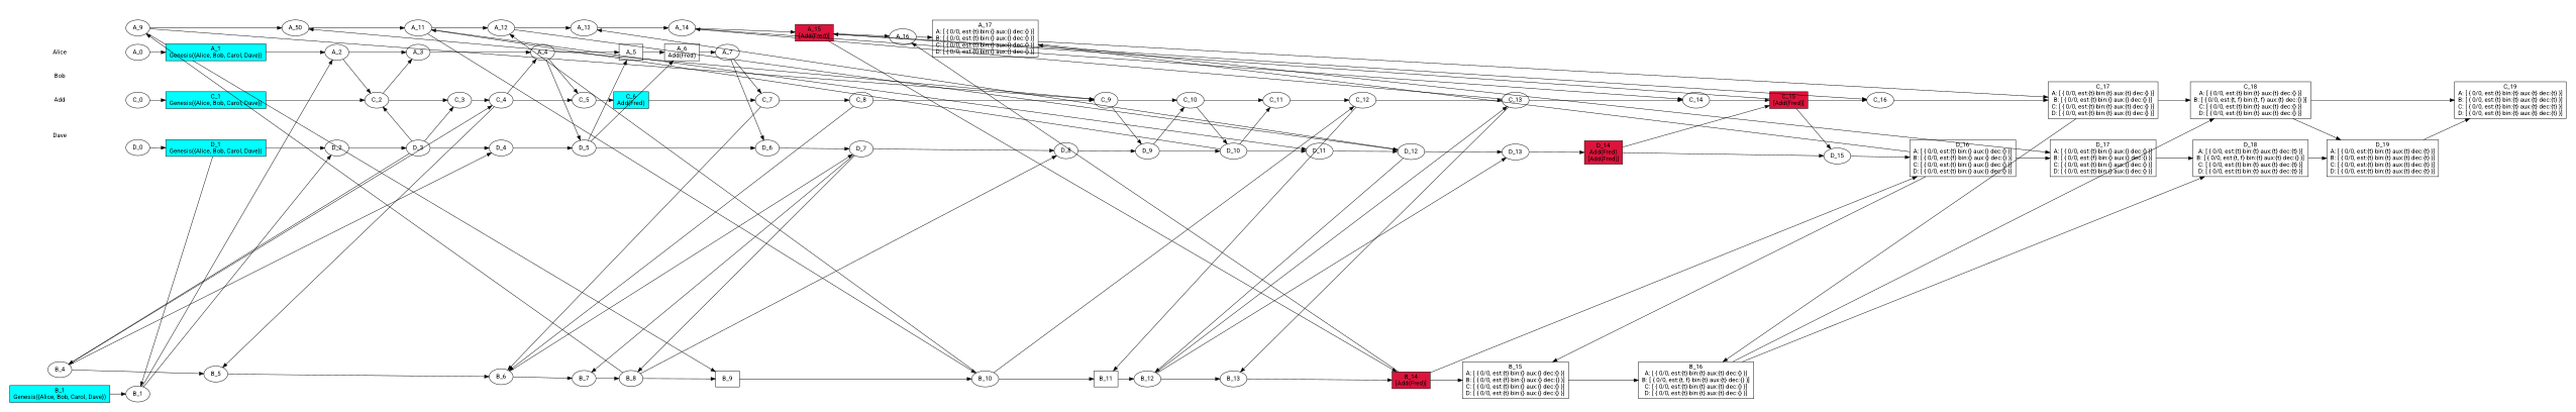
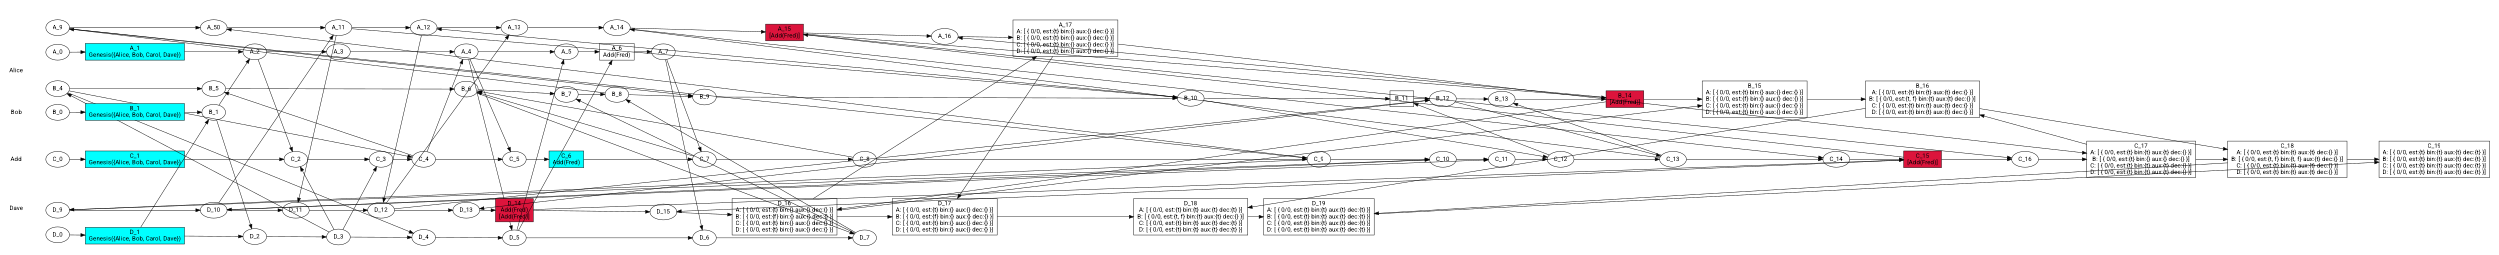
  digraph {
    fontname=Roboto
    rankdir=LR
    splines=false
    style=invis
    node [fontname=Roboto fillcolor=white]
    edge [fontname=Roboto]
    n1 [color=white label=Add style=filled fillcolor=""]
    Dave [color=white style=filled fillcolor=""]
    Alice [color=white style=filled fillcolor=""]
    Bob [color=white style=filled fillcolor=""]
    n5 [label=C_0]
    n6 [fillcolor=cyan label="C_1\nGenesis({Alice, Bob, Carol, Dave})" shape=rectangle style=filled]
    n7 [label=C_2]
    n8 [label=C_3]
    n9 [label=C_4]
    n10 [label=C_5]
    n11 [fillcolor=cyan label="C_6\nAdd(Fred)" shape=rectangle style=filled]
    n12 [label=C_7]
    n13 [label=C_8]
    n14 [label=C_9]
    n15 [label=C_10]
    n16 [label=C_11]
    n17 [label=C_12]
    n18 [label=C_13]
    n19 [label=C_14]
    n20 [fillcolor=crimson label="C_15\n[Add(Fred)]" shape=rectangle style=filled]
    n21 [label=C_16]
    n22 [label="C_17\nA: [ { 0/0, est:{t} bin:{t} aux:{t} dec:{} }]\nB: [ { 0/0, est:{t} bin:{} aux:{} dec:{} }]\nC: [ { 0/0, est:{t} bin:{t} aux:{t} dec:{} }]\nD: [ { 0/0, est:{t} bin:{t} aux:{t} dec:{} }]" shape=rectangle]
    n23 [label="C_18\nA: [ { 0/0, est:{t} bin:{t} aux:{t} dec:{} }]\nB: [ { 0/0, est:{t, f} bin:{t, f} aux:{t} dec:{} }]\nC: [ { 0/0, est:{t} bin:{t} aux:{t} dec:{} }]\nD: [ { 0/0, est:{t} bin:{t} aux:{t} dec:{} }]" shape=rectangle]
    n24 [label="C_19\nA: [ { 0/0, est:{t} bin:{t} aux:{t} dec:{t} }]\nB: [ { 0/0, est:{t} bin:{t} aux:{t} dec:{t} }]\nC: [ { 0/0, est:{t} bin:{t} aux:{t} dec:{t} }]\nD: [ { 0/0, est:{t} bin:{t} aux:{t} dec:{t} }]" shape=rectangle]
    n25 [label=A_2]
    n26 [label=A_3]
    n27 [label=A_4]
-   n28 [label=A_5 shape=box]
+   n28 [label=A_5]
    n29 [label=A_7]
    n30 [label=A_9]
    n31 [label=A_50]
    n32 [label=A_14]
    n33 [fillcolor=crimson label="A_15\n[Add(Fred)]" shape=rectangle style=filled]
    n34 [label=A_16]
    n35 [label="A_17\nA: [ { 0/0, est:{t} bin:{} aux:{} dec:{} }]\nB: [ { 0/0, est:{t} bin:{} aux:{} dec:{} }]\nC: [ { 0/0, est:{t} bin:{} aux:{} dec:{} }]\nD: [ { 0/0, est:{t} bin:{} aux:{} dec:{} }]" shape=rectangle]
    n36 [label=A_11]
    n37 [label=A_12]
    n38 [label=A_13]
    n39 [label=A_0]
    n40 [fillcolor=cyan label="A_1\nGenesis({Alice, Bob, Carol, Dave})" shape=rectangle style=filled]
    n41 [label="A_6\nAdd(Fred)" shape=rectangle style=filled]
    n42 [label=D_3]
    n43 [label=D_4]
    n44 [label=D_9]
    n45 [label=D_10]
    n46 [label=D_11]
    n47 [fillcolor=crimson label="D_14\nAdd(Fred)\n[Add(Fred)]" shape=rectangle style=filled]
    n48 [label=D_15]
    n49 [label="D_19\nA: [ { 0/0, est:{t} bin:{t} aux:{t} dec:{t} }]\nB: [ { 0/0, est:{t} bin:{t} aux:{t} dec:{t} }]\nC: [ { 0/0, est:{t} bin:{t} aux:{t} dec:{t} }]\nD: [ { 0/0, est:{t} bin:{t} aux:{t} dec:{t} }]" shape=rectangle]
    n50 [label=D_0]
    n51 [fillcolor=cyan label="D_1\nGenesis({Alice, Bob, Carol, Dave})" shape=rectangle style=filled]
    n52 [label=D_2]
    n53 [label=D_5]
    n54 [label=D_6]
    n55 [label=D_7]
-   n56 [label=D_8]
    n57 [label=D_12]
    n58 [label=D_13]
    n59 [label="D_16\nA: [ { 0/0, est:{t} bin:{} aux:{} dec:{} }]\nB: [ { 0/0, est:{f} bin:{} aux:{} dec:{} }]\nC: [ { 0/0, est:{t} bin:{} aux:{} dec:{} }]\nD: [ { 0/0, est:{t} bin:{} aux:{} dec:{} }]" shape=rectangle]
    n60 [label="D_17\nA: [ { 0/0, est:{t} bin:{} aux:{} dec:{} }]\nB: [ { 0/0, est:{f} bin:{} aux:{} dec:{} }]\nC: [ { 0/0, est:{t} bin:{} aux:{} dec:{} }]\nD: [ { 0/0, est:{t} bin:{} aux:{} dec:{} }]" shape=rectangle]
    n61 [label="D_18\nA: [ { 0/0, est:{t} bin:{t} aux:{t} dec:{t} }]\nB: [ { 0/0, est:{t, f} bin:{t} aux:{t} dec:{} }]\nC: [ { 0/0, est:{t} bin:{t} aux:{t} dec:{t} }]\nD: [ { 0/0, est:{t} bin:{t} aux:{t} dec:{t} }]" shape=rectangle]
    n62 [label=B_4]
    n63 [label=B_5]
    n64 [label=B_6]
    n65 [label=B_7]
    n66 [label=B_10]
    n67 [label=B_11 shape=box]
    n68 [label=B_12]
    n69 [label=B_13]
    n70 [label="B_16\nA: [ { 0/0, est:{t} bin:{t} aux:{t} dec:{} }]\nB: [ { 0/0, est:{t, f} bin:{t} aux:{t} dec:{} }]\nC: [ { 0/0, est:{t} bin:{t} aux:{t} dec:{} }]\nD: [ { 0/0, est:{t} bin:{t} aux:{t} dec:{} }]" shape=rectangle]
    n71 [label=B_1]
    n72 [label=B_8]
-   n73 [label=B_9 shape=box]
+   n73 [label=B_9]
    n74 [fillcolor=crimson label="B_14\n[Add(Fred)]" shape=rectangle style=filled]
    n75 [label="B_15\nA: [ { 0/0, est:{t} bin:{} aux:{} dec:{} }]\nB: [ { 0/0, est:{f} bin:{} aux:{} dec:{} }]\nC: [ { 0/0, est:{t} bin:{} aux:{} dec:{} }]\nD: [ { 0/0, est:{t} bin:{} aux:{} dec:{} }]" shape=rectangle]
+   n76 [label=B_0]
    n77 [fillcolor=cyan label="B_1\nGenesis({Alice, Bob, Carol, Dave})" shape=rectangle style=filled]
    subgraph sub_1 {
      rank=same
      n1
      Dave
      Alice
      Bob
    }
    subgraph cluster_2 {
      label=Carol
      n5
      n6
      n7
      n8
      n9
      n10
      n11
      n12
      n13
      n14
      n15
      n16
      n17
      n18
      n19
      n20
      n21
      n22
      n23
      n24
    }
    subgraph cluster_3 {
      label=Alice
      n25
      n26
      n27
      n28
      n29
      n30
      n31
      n32
      n33
      n34
      n35
      n36
      n37
      n38
      n39
      n40
      n41
    }
    subgraph cluster_4 {
      label=Dave
      n42
      n43
      n44
      n45
      n46
      n47
      n48
      n49
      n50
      n51
      n52
      n53
      n54
      n55
-     n56
      n57
      n58
      n59
      n60
      n61
    }
    subgraph cluster_5 {
      label=Bob
      n62
      n63
      n64
      n65
      n66
      n67
      n68
      n69
      n70
      n71
      n72
      n73
      n74
      n75
+     n76
      n77
    }
    n1 -> Dave [style=invis]
    n1 -> n5 [style=invis]
    Dave -> n50 [style=invis]
    Alice -> Bob [style=invis]
    Alice -> n39 [style=invis]
    Bob -> n1 [style=invis]
+   Bob -> n76 [style=invis]
    n5 -> n6 [minlen=1]
    n6 -> n7 [minlen=3]
    n7 -> n8 [minlen=2]
-   n7 -> n26 [constraint=false]
    n8 -> n9 [minlen=1]
    n9 -> n10 [minlen=2]
    n9 -> n27 [constraint=false]
    n9 -> n63 [constraint=false]
    n10 -> n11 [minlen=1]
    n11 -> n12 [minlen=3]
    n12 -> n13 [minlen=2]
    n12 -> n64 [constraint=false]
    n13 -> n14 [minlen=4]
    n13 -> n64 [constraint=false]
    n14 -> n15 [minlen=2]
    n14 -> n31 [constraint=false]
    n14 -> n44 [constraint=false]
    n15 -> n16 [minlen=2]
    n15 -> n45 [constraint=false]
    n16 -> n17 [minlen=2]
    n17 -> n18 [minlen=3]
    n17 -> n67 [constraint=false]
    n18 -> n19 [minlen=2]
    n18 -> n32 [constraint=false]
    n18 -> n69 [constraint=false]
    n19 -> n20 [minlen=1]
    n20 -> n21 [minlen=2]
    n20 -> n33 [constraint=false]
    n20 -> n48 [constraint=false]
    n21 -> n22 [minlen=3]
    n22 -> n23 [minlen=2]
    n22 -> n70 [constraint=false]
    n23 -> n24 [minlen=2]
    n23 -> n49 [constraint=false]
    n25 -> n7 [constraint=false]
    n25 -> n26 [minlen=2]
    n26 -> n27 [minlen=3]
    n27 -> n10 [constraint=false]
    n27 -> n28 [minlen=2]
    n27 -> n53 [constraint=false]
    n28 -> n41 [minlen=1]
    n29 -> n12 [constraint=false]
    n29 -> n54 [constraint=false]
    n30 -> n14 [constraint=false]
    n30 -> n31 [minlen=2]
    n30 -> n73 [constraint=false]
    n31 -> n36 [minlen=3]
    n32 -> n19 [constraint=false]
    n32 -> n33 [minlen=3]
    n33 -> n21 [constraint=false]
    n33 -> n34 [minlen=2]
    n33 -> n74 [constraint=false]
    n34 -> n35 [minlen=1]
    n35 -> n22 [constraint=false]
    n35 -> n60 [constraint=false]
    n36 -> n37 [minlen=2]
    n36 -> n46 [constraint=false]
    n36 -> n66 [constraint=false]
    n37 -> n38 [minlen=2]
    n37 -> n57 [constraint=false]
    n38 -> n32 [minlen=2]
    n39 -> n40 [minlen=1]
    n40 -> n25 [minlen=2]
    n41 -> n29 [minlen=1]
    n42 -> n7 [constraint=false]
    n42 -> n8 [constraint=false]
    n42 -> n43 [minlen=2]
    n42 -> n62 [constraint=false]
    n43 -> n53 [minlen=2]
    n44 -> n15 [constraint=false]
    n44 -> n45 [minlen=2]
    n45 -> n16 [constraint=false]
    n45 -> n36 [constraint=false]
    n45 -> n46 [minlen=2]
    n46 -> n57 [minlen=2]
    n47 -> n20 [constraint=false]
    n47 -> n48 [minlen=3]
    n48 -> n59 [minlen=2]
    n49 -> n24 [constraint=false]
    n50 -> n51 [minlen=1]
    n51 -> n52 [minlen=2]
    n51 -> n71 [constraint=false]
    n52 -> n42 [minlen=2]
    n53 -> n28 [constraint=false]
    n53 -> n41 [constraint=false]
    n53 -> n54 [minlen=4]
    n54 -> n55 [minlen=2]
-   n55 -> n56 [minlen=3]
    n55 -> n65 [constraint=false]
    n55 -> n72 [constraint=false]
-   n56 -> n44 [minlen=2]
    n57 -> n38 [constraint=false]
    n57 -> n58 [minlen=2]
    n57 -> n68 [constraint=false]
    n58 -> n47 [minlen=1]
    n59 -> n35 [constraint=false]
    n59 -> n60 [minlen=2]
    n59 -> n75 [constraint=false]
    n60 -> n61 [minlen=2]
    n61 -> n49 [minlen=1]
    n62 -> n9 [constraint=false]
    n62 -> n43 [constraint=false]
    n62 -> n63 [minlen=2]
    n63 -> n64 [minlen=6]
    n64 -> n55 [constraint=false]
    n64 -> n65 [minlen=2]
    n65 -> n72 [minlen=1]
    n66 -> n17 [constraint=false]
    n66 -> n37 [constraint=false]
    n66 -> n67 [minlen=2]
    n67 -> n68 [minlen=1]
    n68 -> n18 [constraint=false]
    n68 -> n58 [constraint=false]
    n68 -> n69 [minlen=2]
    n69 -> n74 [minlen=4]
    n70 -> n23 [constraint=false]
    n70 -> n61 [constraint=false]
    n71 -> n25 [constraint=false]
    n71 -> n52 [constraint=false]
    n72 -> n30 [constraint=false]
-   n72 -> n56 [constraint=false]
    n72 -> n73 [minlen=2]
    n73 -> n66 [minlen=5]
    n74 -> n34 [constraint=false]
    n74 -> n59 [constraint=false]
    n74 -> n75 [minlen=2]
    n75 -> n70 [minlen=2]
+   n76 -> n77 [minlen=1]
    n77 -> n71 [minlen=1]
  }
